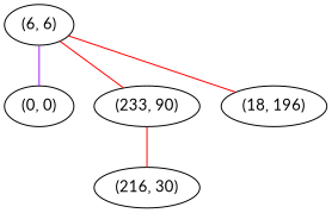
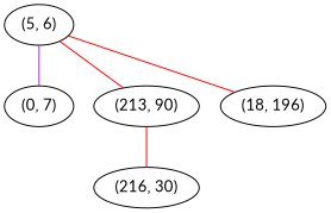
  graph {
    fontname=Lato
    node [fontname=Lato]
    edge [color=red fontname=Lato weight=1]
-   "(5, 6)" [label="(6, 6)"]
-   "(0, 0)"
-   "(213, 90)" [label="(233, 90)"]
+   "(5, 6)"
+   "(0, 0)" [label="(0, 7)"]
+   "(213, 90)"
    "(18, 196)"
    n5 [label="(216, 30)"]
    "(5, 6)" -- "(0, 0)" [color=purple weight=4]
    "(5, 6)" -- "(213, 90)"
    "(5, 6)" -- "(18, 196)"
    "(213, 90)" -- n5
  }
